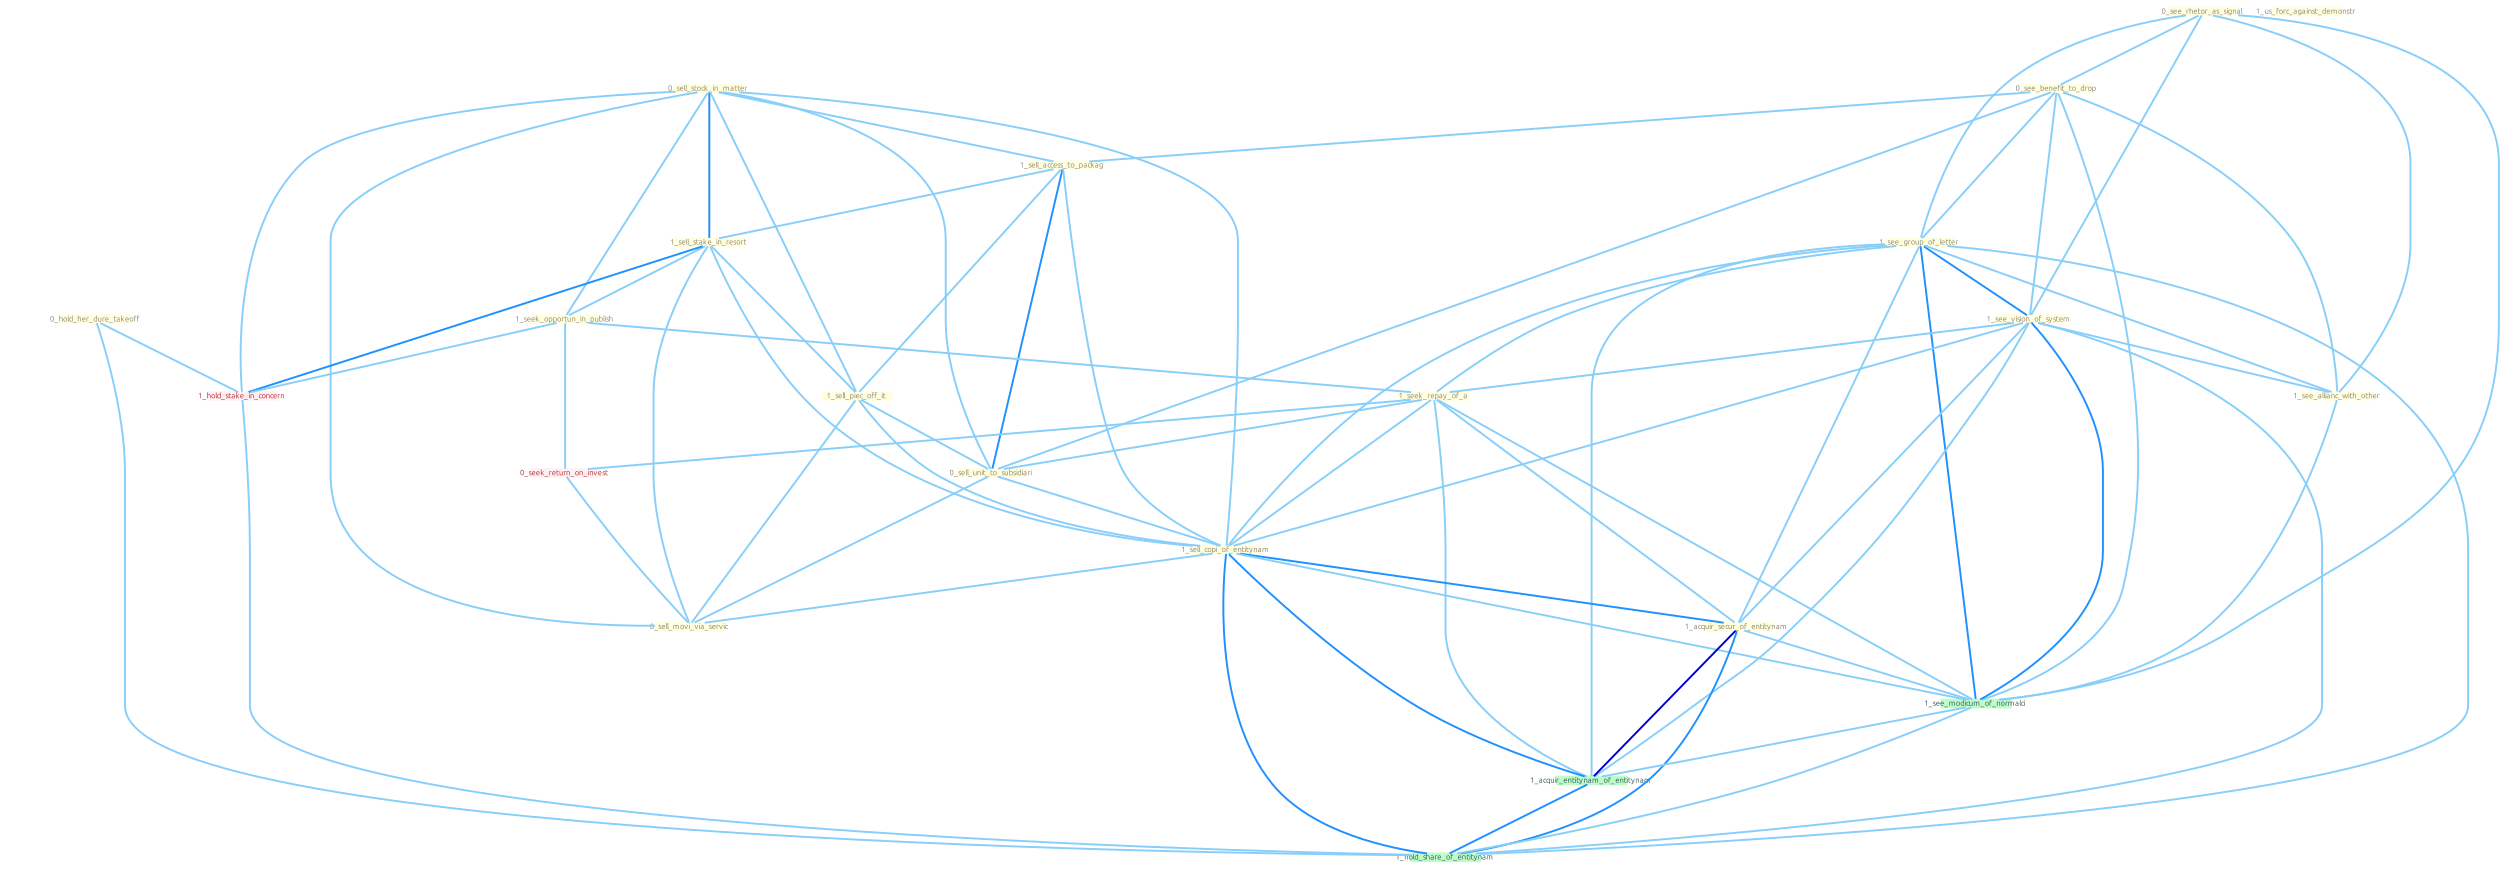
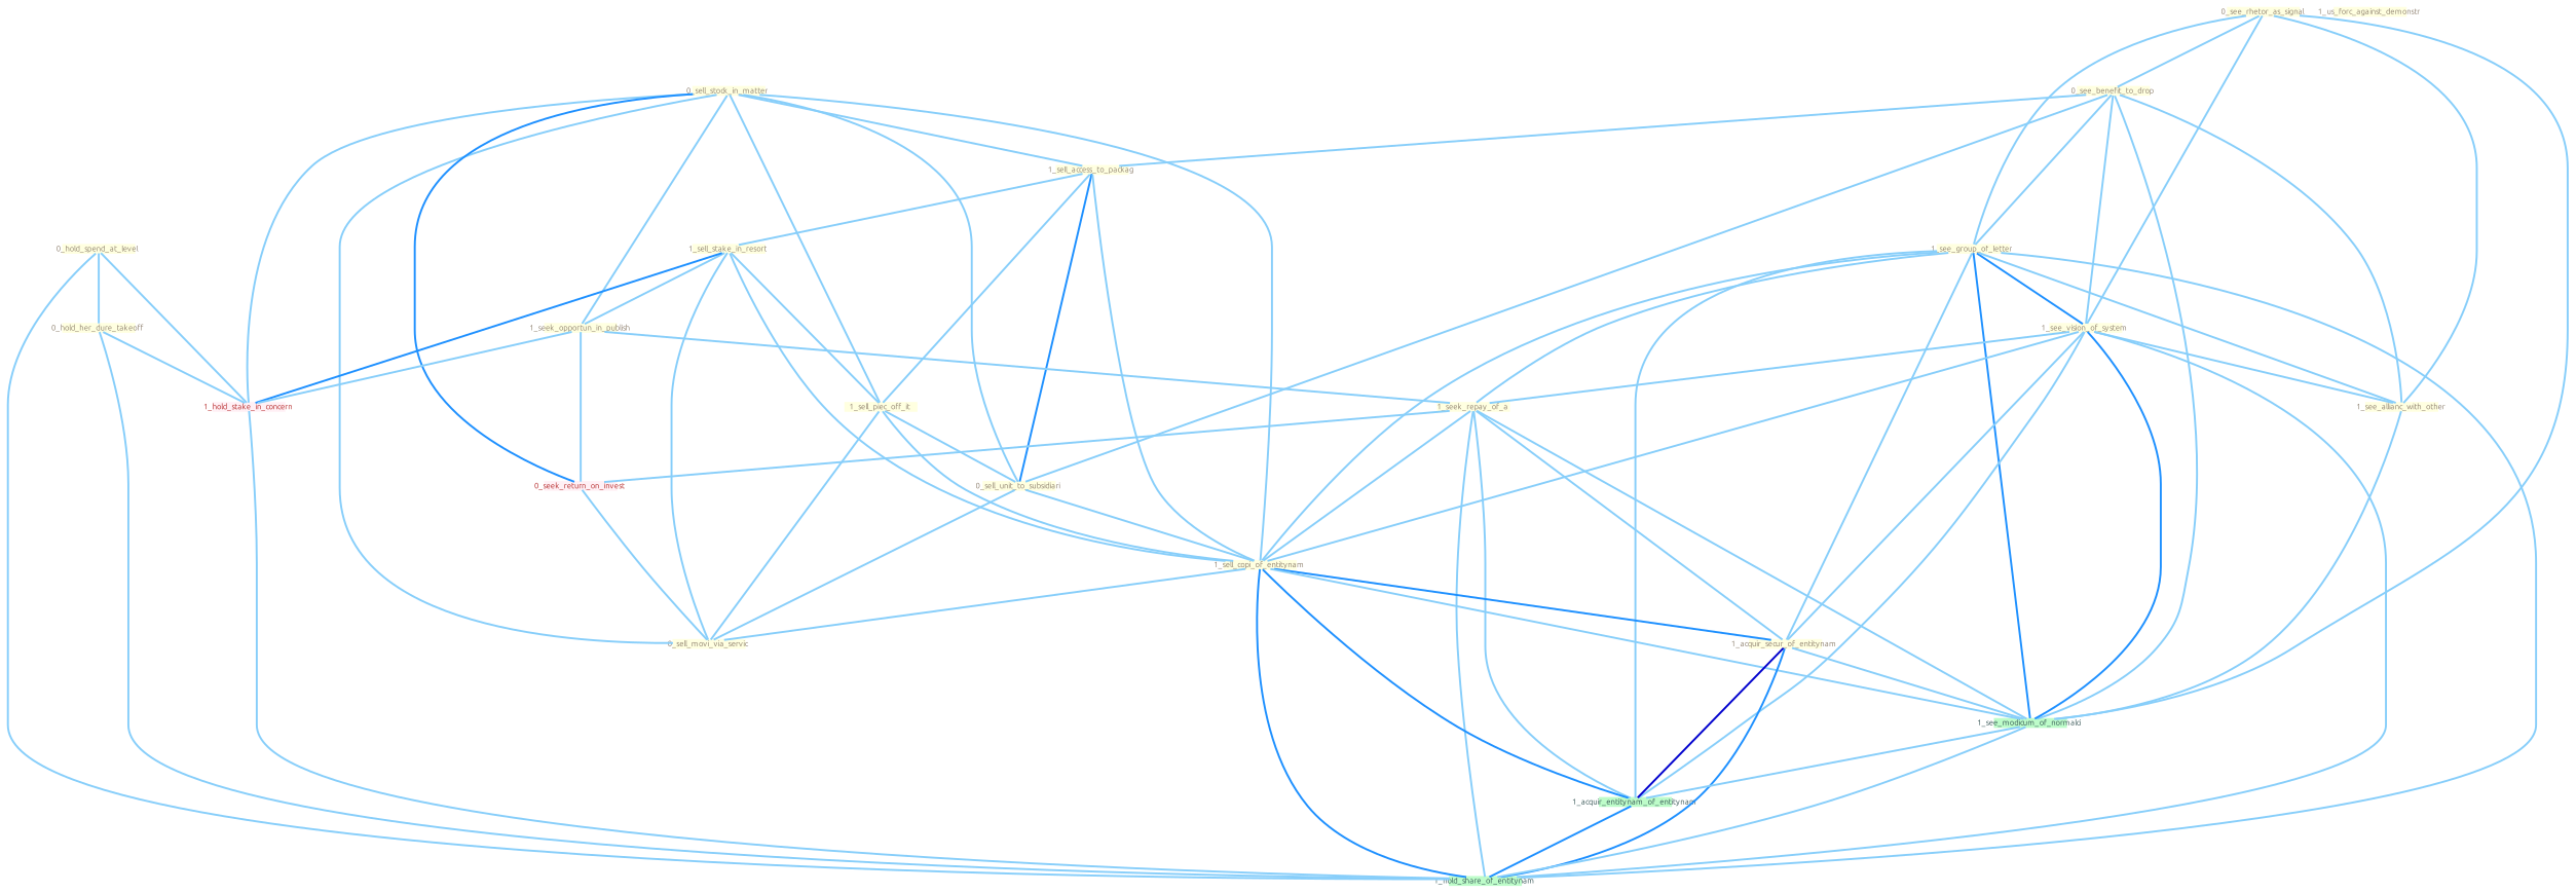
  graph {
    fontname=Ubuntu
    node [color="#ffffe0" fixedsize=true fontcolor="#8b7d6b" fontname=Ubuntu fontsize=4 shape=polygon style=filled]
    edge [color="#87cefa" fontname=Ubuntu w=1]
    "0_see_rhetor_as_signal " [height=.06 width=.5]
+   "0_hold_spend_at_level " [height=.06 width=.5]
    "0_sell_stock_in_matter " [height=.06 width=.5]
    "0_see_benefit_to_drop " [height=.06 width=.5]
    "1_sell_access_to_packag " [height=.06 width=.5]
    "1_sell_stake_in_resort " [height=.06 width=.5]
    "1_see_group_of_letter " [height=.06 width=.5]
    "1_see_vision_of_system " [height=.06 width=.5]
    "0_hold_her_dure_takeoff " [height=.06 width=.5]
    "1_seek_opportun_in_publish " [height=.06 width=.5]
    "1_us_forc_against_demonstr " [height=.06 width=.5]
    "1_sell_piec_off_it " [height=.06 width=.5]
    "1_seek_repay_of_a " [height=.06 width=.5]
    "0_sell_unit_to_subsidiari " [height=.06 width=.5]
    "1_sell_copi_of_entitynam " [height=.06 width=.5]
    "1_acquir_secur_of_entitynam " [height=.06 width=.5]
    "0_sell_movi_via_servic " [height=.06 width=.5]
    "1_see_allianc_with_other " [height=.06 width=.5]
    "1_hold_stake_in_concern " [color="#fff0f5" fontcolor="#b22222" height=.06 width=.5]
    "0_seek_return_on_invest " [color="#fff0f5" fontcolor="#b22222" height=.06 width=.5]
    "1_see_modicum_of_normalci " [color="#BDFCC9" fontcolor="#2f4f4f" height=.06 width=.5]
    "1_hold_share_of_entitynam " [color="#BDFCC9" fontcolor="#2f4f4f" height=.06 width=.5]
    "1_acquir_entitynam_of_entitynam " [color="#BDFCC9" fontcolor="#2f4f4f" height=.06 width=.5]
    subgraph sub_1 {
      "0_see_rhetor_as_signal "
+     "0_hold_spend_at_level "
      "0_sell_stock_in_matter "
      "0_see_benefit_to_drop "
      "1_sell_access_to_packag "
      "1_sell_stake_in_resort "
      "1_see_group_of_letter "
      "1_see_vision_of_system "
      "0_hold_her_dure_takeoff "
      "1_seek_opportun_in_publish "
      "1_us_forc_against_demonstr "
      "1_sell_piec_off_it "
      "1_seek_repay_of_a "
      "0_sell_unit_to_subsidiari "
      "1_sell_copi_of_entitynam "
      "1_acquir_secur_of_entitynam "
      "0_sell_movi_via_servic "
      "1_see_allianc_with_other "
    }
    subgraph sub_2 {
      "1_hold_stake_in_concern "
      "0_seek_return_on_invest "
    }
    "0_see_rhetor_as_signal " -- "0_see_benefit_to_drop "
    "0_see_rhetor_as_signal " -- "1_see_group_of_letter "
    "0_see_rhetor_as_signal " -- "1_see_vision_of_system "
    "0_see_rhetor_as_signal " -- "1_see_allianc_with_other "
    "0_see_rhetor_as_signal " -- "1_see_modicum_of_normalci "
+   "0_hold_spend_at_level " -- "0_hold_her_dure_takeoff "
+   "0_hold_spend_at_level " -- "1_hold_stake_in_concern "
+   "0_hold_spend_at_level " -- "1_hold_share_of_entitynam "
    "0_sell_stock_in_matter " -- "1_sell_access_to_packag "
-   "0_sell_stock_in_matter " -- "1_sell_stake_in_resort " [color="#1e90ff" w=2]
+   "0_sell_stock_in_matter " -- "0_seek_return_on_invest " [color="#1e90ff" w=2]
    "0_sell_stock_in_matter " -- "1_seek_opportun_in_publish "
    "0_sell_stock_in_matter " -- "1_sell_piec_off_it "
    "0_sell_stock_in_matter " -- "0_sell_unit_to_subsidiari "
    "0_sell_stock_in_matter " -- "1_sell_copi_of_entitynam "
    "0_sell_stock_in_matter " -- "0_sell_movi_via_servic "
    "0_sell_stock_in_matter " -- "1_hold_stake_in_concern "
    "0_see_benefit_to_drop " -- "1_sell_access_to_packag "
    "0_see_benefit_to_drop " -- "1_see_group_of_letter "
    "0_see_benefit_to_drop " -- "1_see_vision_of_system "
    "0_see_benefit_to_drop " -- "0_sell_unit_to_subsidiari "
    "0_see_benefit_to_drop " -- "1_see_allianc_with_other "
    "0_see_benefit_to_drop " -- "1_see_modicum_of_normalci "
    "1_sell_access_to_packag " -- "1_sell_stake_in_resort "
    "1_sell_access_to_packag " -- "1_sell_piec_off_it "
    "1_sell_access_to_packag " -- "0_sell_unit_to_subsidiari " [color="#1e90ff" w=2]
    "1_sell_access_to_packag " -- "1_sell_copi_of_entitynam "
    "1_sell_stake_in_resort " -- "1_seek_opportun_in_publish "
    "1_sell_stake_in_resort " -- "1_sell_piec_off_it "
    "1_sell_stake_in_resort " -- "1_sell_copi_of_entitynam "
    "1_sell_stake_in_resort " -- "0_sell_movi_via_servic "
    "1_sell_stake_in_resort " -- "1_hold_stake_in_concern " [color="#1e90ff" w=2]
    "1_see_group_of_letter " -- "1_see_vision_of_system " [color="#1e90ff" w=2]
    "1_see_group_of_letter " -- "1_seek_repay_of_a "
    "1_see_group_of_letter " -- "1_sell_copi_of_entitynam "
    "1_see_group_of_letter " -- "1_acquir_secur_of_entitynam "
    "1_see_group_of_letter " -- "1_see_allianc_with_other "
    "1_see_group_of_letter " -- "1_see_modicum_of_normalci " [color="#1e90ff" w=2]
    "1_see_group_of_letter " -- "1_hold_share_of_entitynam "
    "1_see_group_of_letter " -- "1_acquir_entitynam_of_entitynam "
    "1_see_vision_of_system " -- "1_seek_repay_of_a "
    "1_see_vision_of_system " -- "1_sell_copi_of_entitynam "
    "1_see_vision_of_system " -- "1_acquir_secur_of_entitynam "
    "1_see_vision_of_system " -- "1_see_allianc_with_other "
    "1_see_vision_of_system " -- "1_see_modicum_of_normalci " [color="#1e90ff" w=2]
    "1_see_vision_of_system " -- "1_hold_share_of_entitynam "
    "1_see_vision_of_system " -- "1_acquir_entitynam_of_entitynam "
    "0_hold_her_dure_takeoff " -- "1_hold_stake_in_concern "
    "0_hold_her_dure_takeoff " -- "1_hold_share_of_entitynam "
    "1_seek_opportun_in_publish " -- "1_seek_repay_of_a "
    "1_seek_opportun_in_publish " -- "1_hold_stake_in_concern "
    "1_seek_opportun_in_publish " -- "0_seek_return_on_invest "
    "1_sell_piec_off_it " -- "0_sell_unit_to_subsidiari "
    "1_sell_piec_off_it " -- "1_sell_copi_of_entitynam "
    "1_sell_piec_off_it " -- "0_sell_movi_via_servic "
    "1_seek_repay_of_a " -- "1_sell_copi_of_entitynam "
    "1_seek_repay_of_a " -- "1_acquir_secur_of_entitynam "
    "1_seek_repay_of_a " -- "0_seek_return_on_invest "
    "1_seek_repay_of_a " -- "1_see_modicum_of_normalci "
-   "1_seek_repay_of_a " -- "0_sell_unit_to_subsidiari "
+   "1_seek_repay_of_a " -- "1_hold_share_of_entitynam "
    "1_seek_repay_of_a " -- "1_acquir_entitynam_of_entitynam "
    "0_sell_unit_to_subsidiari " -- "1_sell_copi_of_entitynam "
    "0_sell_unit_to_subsidiari " -- "0_sell_movi_via_servic "
    "1_sell_copi_of_entitynam " -- "1_acquir_secur_of_entitynam " [color="#1e90ff" w=2]
    "1_sell_copi_of_entitynam " -- "0_sell_movi_via_servic "
    "1_sell_copi_of_entitynam " -- "1_see_modicum_of_normalci "
    "1_sell_copi_of_entitynam " -- "1_hold_share_of_entitynam " [color="#1e90ff" w=2]
    "1_sell_copi_of_entitynam " -- "1_acquir_entitynam_of_entitynam " [color="#1e90ff" w=2]
    "1_acquir_secur_of_entitynam " -- "1_see_modicum_of_normalci "
    "1_acquir_secur_of_entitynam " -- "1_hold_share_of_entitynam " [color="#1e90ff" w=2]
    "1_acquir_secur_of_entitynam " -- "1_acquir_entitynam_of_entitynam " [color="#0000cd" w=3]
    "1_see_allianc_with_other " -- "1_see_modicum_of_normalci "
    "1_hold_stake_in_concern " -- "1_hold_share_of_entitynam "
    "0_seek_return_on_invest " -- "0_sell_movi_via_servic "
    "1_see_modicum_of_normalci " -- "1_hold_share_of_entitynam "
    "1_see_modicum_of_normalci " -- "1_acquir_entitynam_of_entitynam "
    "1_acquir_entitynam_of_entitynam " -- "1_hold_share_of_entitynam " [color="#1e90ff" w=2]
  }
